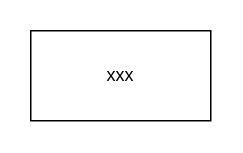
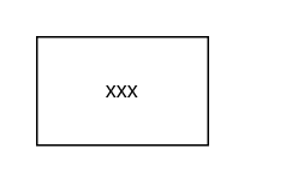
  <mxCell id="0" />
  <mxCell id="1" parent="0" />
- <mxCell id="2" value="xxx" style="rounded=0;whiteSpace=wrap;html=1;" vertex="1" parent="1"><mxGeometry x="20" y="20" width="120" height="60" as="geometry" /></mxCell>
+ <mxCell id="2" value="xxx" style="rounded=0;whiteSpace=wrap;html=1;" vertex="1" parent="1"><mxGeometry x="20" y="20" width="95" height="60" as="geometry" /></mxCell>
